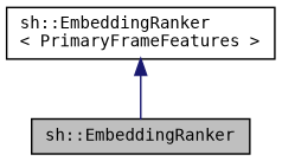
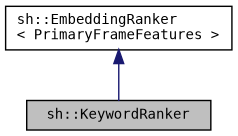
  digraph {
    fontname="DejaVu Sans Mono"
    node [color=black fontname="DejaVu Sans Mono" fontsize=10 shape=record style=filled]
-   n1 [fillcolor=grey75 fontcolor=black height=0.2 label="sh::EmbeddingRanker" width=0.4]
+   n1 [fillcolor=grey75 fontcolor=black height=0.2 label="sh::KeywordRanker" width=0.4]
    n2 [fillcolor=white height=0.2 label="sh::EmbeddingRanker\l\< PrimaryFrameFeatures \>" width=0.4]
    n2 -> n1 [color=midnightblue dir=back fontname="DejaVu Sans Mono" fontsize=10 labelfontname=Helvetica labelfontsize=10 style=solid]
  }
